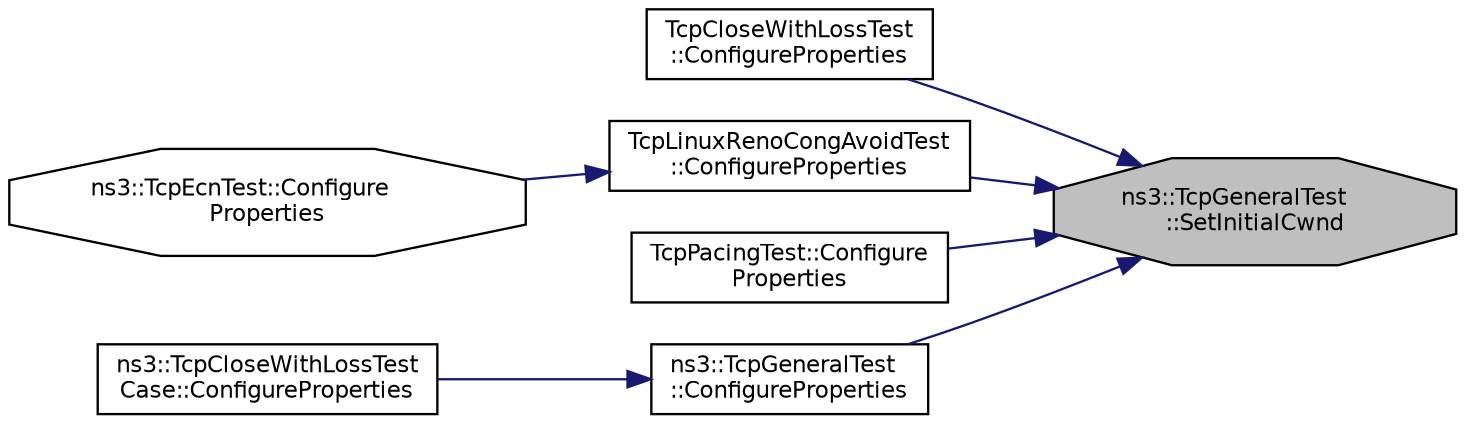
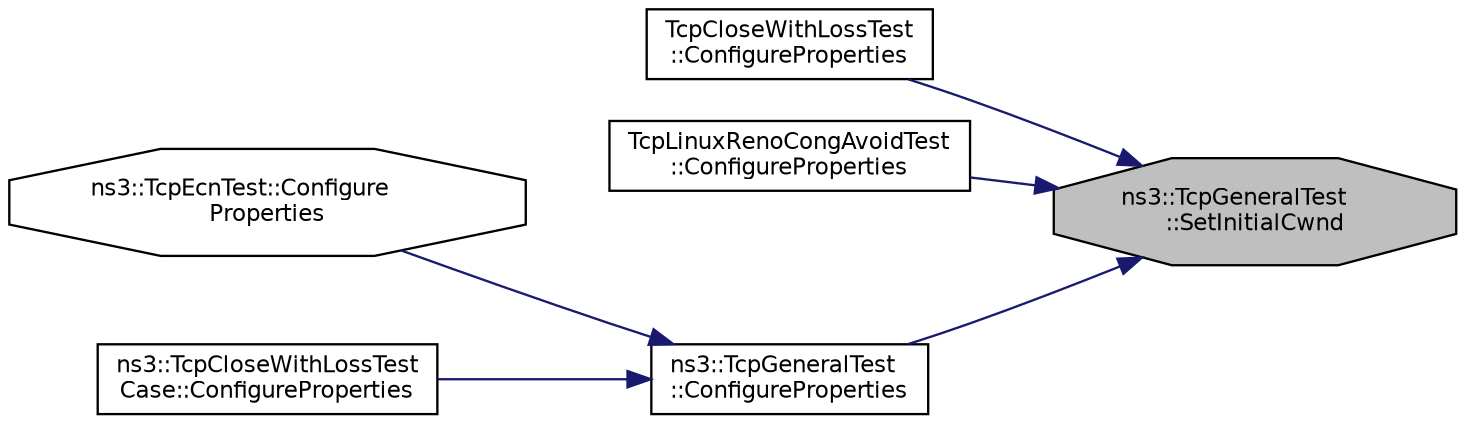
  digraph {
    rankdir=RL
    node [color=black fillcolor=white fontname=Helvetica fontsize=10 shape=box style=filled]
    edge [color=midnightblue dir=back fontname=Helvetica fontsize=10 labelfontname=Helvetica labelfontsize=10 style=solid]
    n1 [fillcolor=grey75 fontcolor=black height=0.2 label="ns3::TcpGeneralTest\l::SetInitialCwnd" shape=octagon width=0.4]
    n2 [height=0.2 label="TcpCloseWithLossTest\l::ConfigureProperties" width=0.4]
    n3 [height=0.2 label="TcpLinuxRenoCongAvoidTest\l::ConfigureProperties" width=0.4]
-   n4 [height=0.2 label="TcpPacingTest::Configure\lProperties" width=0.4]
    n5 [height=0.2 label="ns3::TcpGeneralTest\l::ConfigureProperties" width=0.4]
    n6 [height=0.2 label="ns3::TcpCloseWithLossTest\lCase::ConfigureProperties" width=0.4]
    n7 [height=0.2 label="ns3::TcpEcnTest::Configure\lProperties" shape=octagon width=0.4]
    n1 -> n2
    n1 -> n3
-   n1 -> n4
    n1 -> n5
    n5 -> n6
-   n3 -> n7
+   n5 -> n7
  }
